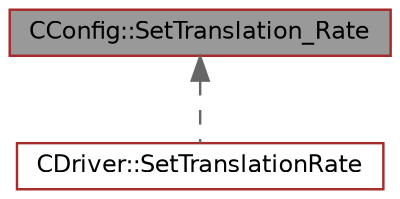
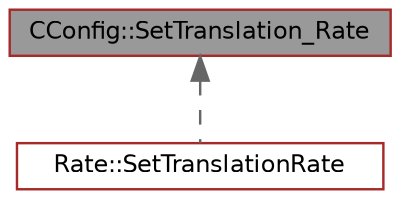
  digraph {
    rankdir=TB
    node [color=brown fontname=Helvetica fontsize=10 shape=box style=filled]
    n1 [fillcolor=grey60 fontcolor=black height=0.2 label="CConfig::SetTranslation_Rate" width=0.4]
-   n2 [fillcolor=white height=0.2 label="CDriver::SetTranslationRate" width=0.4]
+   n2 [fillcolor=white height=0.2 label="Rate::SetTranslationRate" width=0.4]
    n1 -> n2 [color=gray40 dir=back fontname=Helvetica fontsize=10 labelfontname=Helvetica labelfontsize=10 style=dashed]
  }
